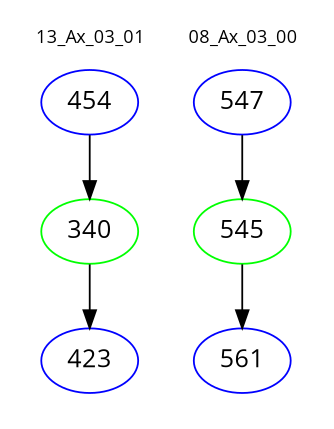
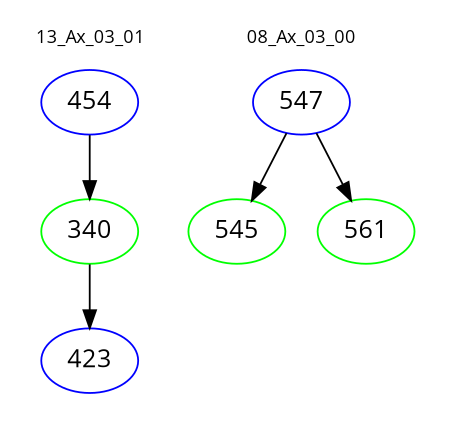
  digraph {
    fontname="Open Sans"
    node [color=blue fontname="Open Sans"]
    edge [color=black fontname="Open Sans"]
    n1 [label=454]
    n2 [color=green label=340]
    n3 [label=423]
    n4 [label=547]
    n5 [color=green label=545]
-   n6 [label=561]
+   n6 [color=green label=561]
    subgraph cluster_1 {
      color=white
      fontsize=10
      label="13_Ax_03_01"
      n1
      n2
      n3
    }
    subgraph cluster_2 {
      color=white
      fontsize=10
      label="08_Ax_03_00"
      n4
      n5
      n6
    }
    n1 -> n2
    n2 -> n3
    n4 -> n5
-   n5 -> n6
+   n4 -> n6
  }
